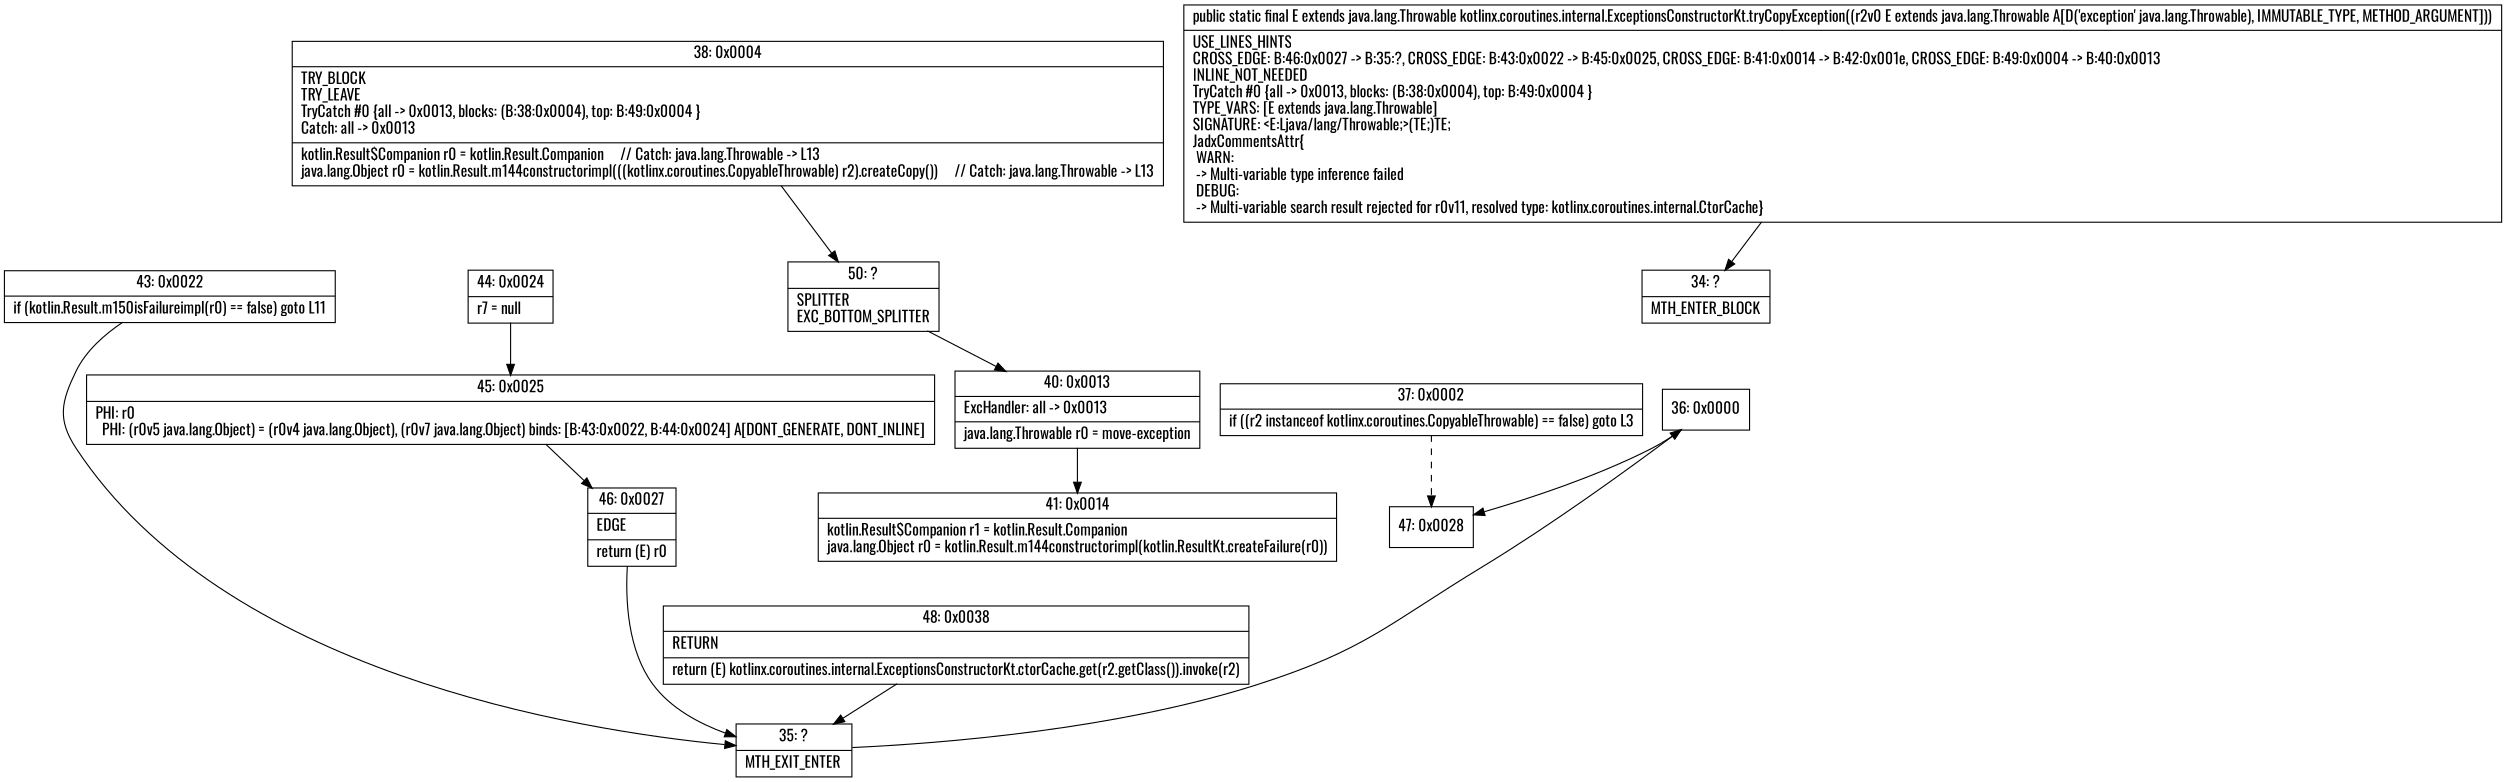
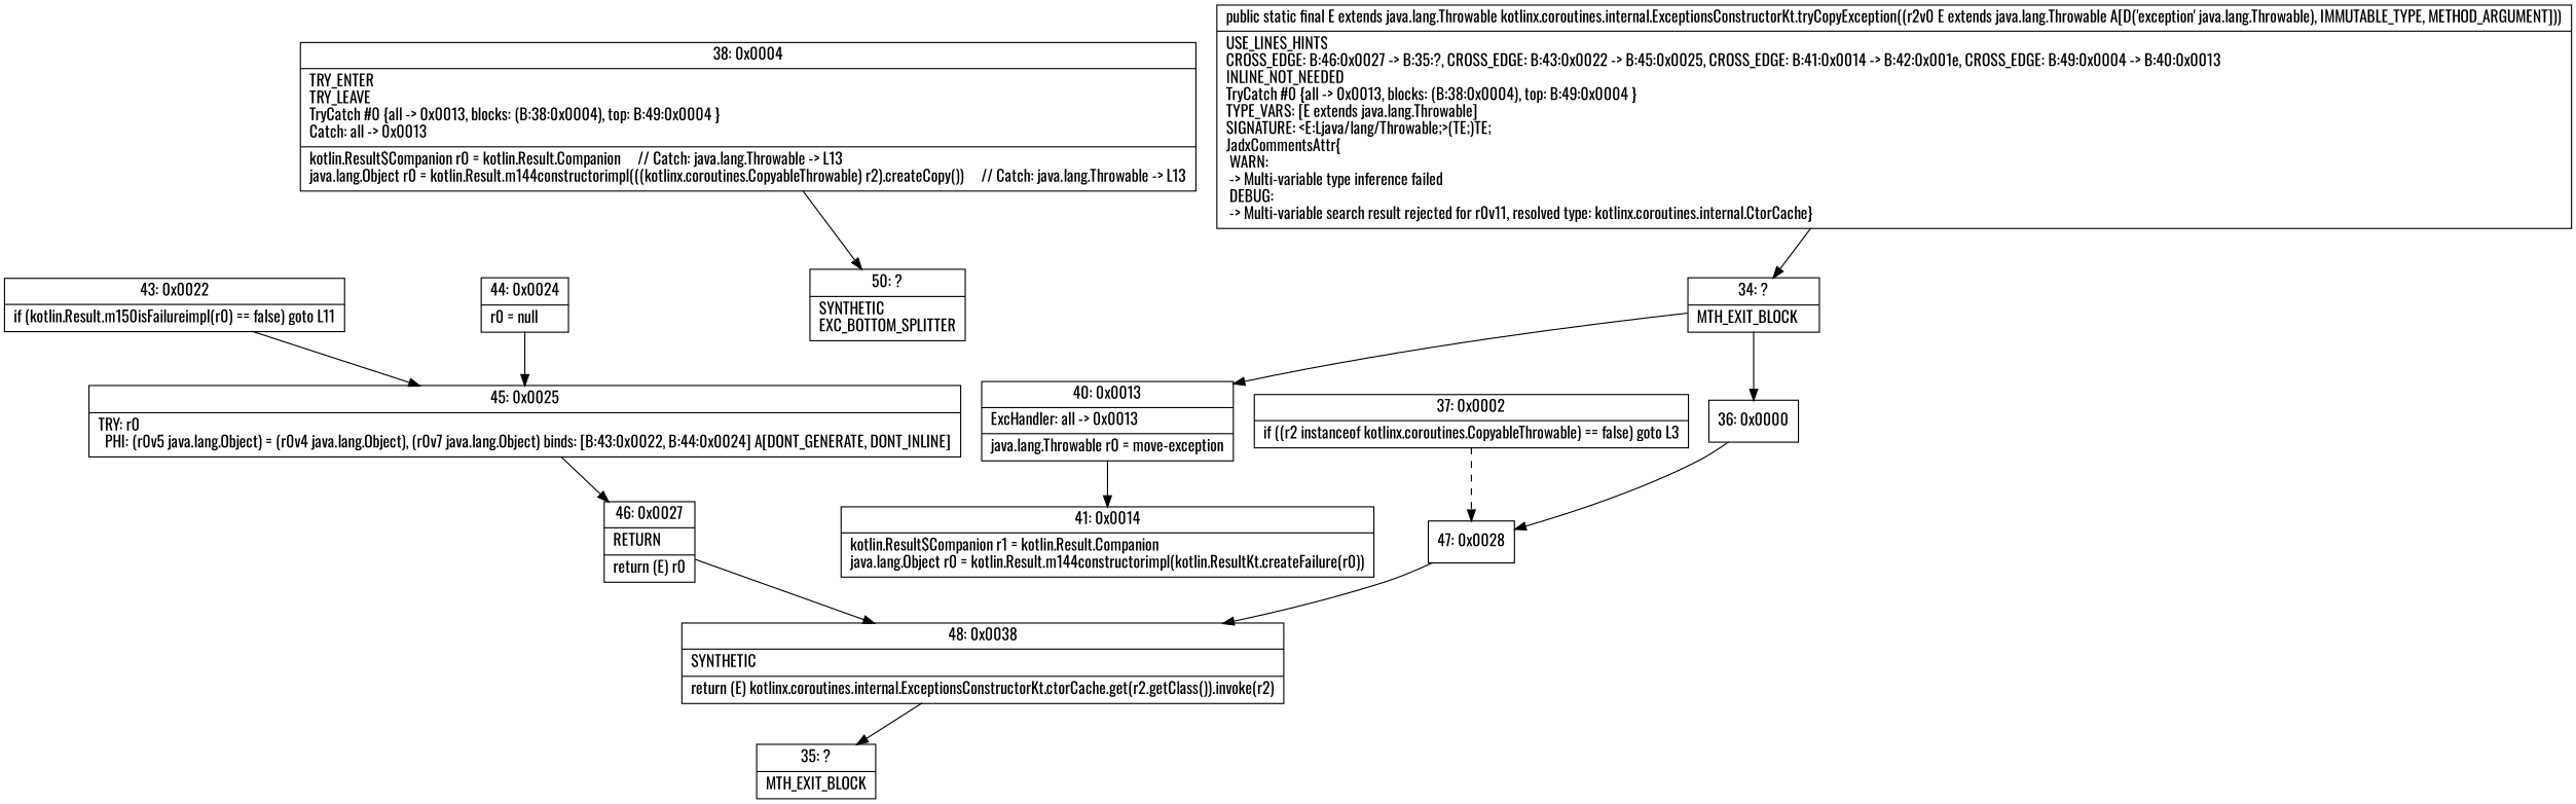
  digraph {
    fontname=Oswald
    node [fontname=Oswald shape=record]
    edge [fontname=Oswald]
-   n1 [label="{34\:\ ?|MTH_ENTER_BLOCK\l}"]
+   n1 [label="{34\:\ ?|MTH_EXIT_BLOCK\l}"]
    n2 [label="{36\:\ 0x0000}"]
    n3 [label="{47\:\ 0x0028}"]
    n4 [label="{37\:\ 0x0002|if ((r2 instanceof kotlinx.coroutines.CopyableThrowable) == false) goto L3\l}"]
-   n5 [label="{48\:\ 0x0038|RETURN\l|return (E) kotlinx.coroutines.internal.ExceptionsConstructorKt.ctorCache.get(r2.getClass()).invoke(r2)\l}"]
-   n6 [label="{35\:\ ?|MTH_EXIT_ENTER\l}"]
-   n7 [label="{38\:\ 0x0004|TRY_BLOCK\lTRY_LEAVE\lTryCatch #0 \{all \-\> 0x0013, blocks: (B:38:0x0004), top: B:49:0x0004 \}\lCatch: all \-\> 0x0013\l|kotlin.Result$Companion r0 = kotlin.Result.Companion     \/\/ Catch: java.lang.Throwable \-\> L13\ljava.lang.Object r0 = kotlin.Result.m144constructorimpl(((kotlinx.coroutines.CopyableThrowable) r2).createCopy())     \/\/ Catch: java.lang.Throwable \-\> L13\l}"]
-   n8 [label="{50\:\ ?|SPLITTER\lEXC_BOTTOM_SPLITTER\l}"]
+   n5 [label="{48\:\ 0x0038|SYNTHETIC\l|return (E) kotlinx.coroutines.internal.ExceptionsConstructorKt.ctorCache.get(r2.getClass()).invoke(r2)\l}"]
+   n6 [label="{35\:\ ?|MTH_EXIT_BLOCK\l}"]
+   n7 [label="{38\:\ 0x0004|TRY_ENTER\lTRY_LEAVE\lTryCatch #0 \{all \-\> 0x0013, blocks: (B:38:0x0004), top: B:49:0x0004 \}\lCatch: all \-\> 0x0013\l|kotlin.Result$Companion r0 = kotlin.Result.Companion     \/\/ Catch: java.lang.Throwable \-\> L13\ljava.lang.Object r0 = kotlin.Result.m144constructorimpl(((kotlinx.coroutines.CopyableThrowable) r2).createCopy())     \/\/ Catch: java.lang.Throwable \-\> L13\l}"]
+   n8 [label="{50\:\ ?|SYNTHETIC\lEXC_BOTTOM_SPLITTER\l}"]
    n9 [label="{40\:\ 0x0013|ExcHandler: all \-\> 0x0013\l|java.lang.Throwable r0 = move\-exception\l}"]
    n10 [label="{41\:\ 0x0014|kotlin.Result$Companion r1 = kotlin.Result.Companion\ljava.lang.Object r0 = kotlin.Result.m144constructorimpl(kotlin.ResultKt.createFailure(r0))\l}"]
    n11 [label="{43\:\ 0x0022|if (kotlin.Result.m150isFailureimpl(r0) == false) goto L11\l}"]
-   n12 [label="{45\:\ 0x0025|PHI: r0 \l  PHI: (r0v5 java.lang.Object) = (r0v4 java.lang.Object), (r0v7 java.lang.Object) binds: [B:43:0x0022, B:44:0x0024] A[DONT_GENERATE, DONT_INLINE]\l}"]
-   n13 [label="{44\:\ 0x0024|r7 = null\l}"]
-   n14 [label="{46\:\ 0x0027|EDGE\l|return (E) r0\l}"]
+   n12 [label="{45\:\ 0x0025|TRY: r0 \l  PHI: (r0v5 java.lang.Object) = (r0v4 java.lang.Object), (r0v7 java.lang.Object) binds: [B:43:0x0022, B:44:0x0024] A[DONT_GENERATE, DONT_INLINE]\l}"]
+   n13 [label="{44\:\ 0x0024|r0 = null\l}"]
+   n14 [label="{46\:\ 0x0027|RETURN\l|return (E) r0\l}"]
    n15 [label="{public static final E extends java.lang.Throwable kotlinx.coroutines.internal.ExceptionsConstructorKt.tryCopyException((r2v0 E extends java.lang.Throwable A[D('exception' java.lang.Throwable), IMMUTABLE_TYPE, METHOD_ARGUMENT]))  | USE_LINES_HINTS\lCROSS_EDGE: B:46:0x0027 \-\> B:35:?, CROSS_EDGE: B:43:0x0022 \-\> B:45:0x0025, CROSS_EDGE: B:41:0x0014 \-\> B:42:0x001e, CROSS_EDGE: B:49:0x0004 \-\> B:40:0x0013\lINLINE_NOT_NEEDED\lTryCatch #0 \{all \-\> 0x0013, blocks: (B:38:0x0004), top: B:49:0x0004 \}\lTYPE_VARS: [E extends java.lang.Throwable]\lSIGNATURE: \<E:Ljava\/lang\/Throwable;\>(TE;)TE;\lJadxCommentsAttr\{\l WARN: \l \-\> Multi\-variable type inference failed\l DEBUG: \l \-\> Multi\-variable search result rejected for r0v11, resolved type: kotlinx.coroutines.internal.CtorCache\}\l}"]
-   n6 -> n2
+   n1 -> n2
    n2 -> n3
+   n3 -> n5
    n4 -> n3 [style=dashed]
    n5 -> n6
    n7 -> n8
-   n8 -> n9
+   n1 -> n9
    n9 -> n10
-   n11 -> n6
+   n11 -> n12
    n12 -> n14
    n13 -> n12
-   n14 -> n6
+   n14 -> n5
    n15 -> n1
  }
